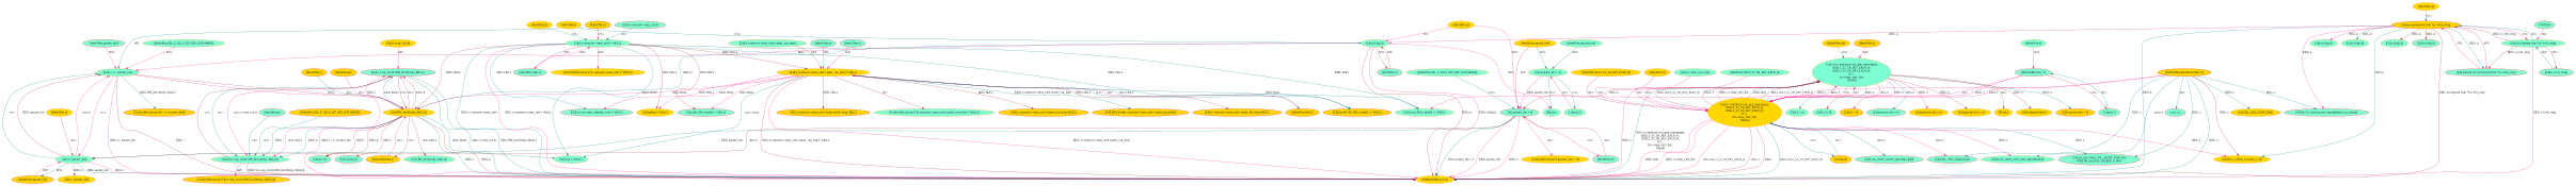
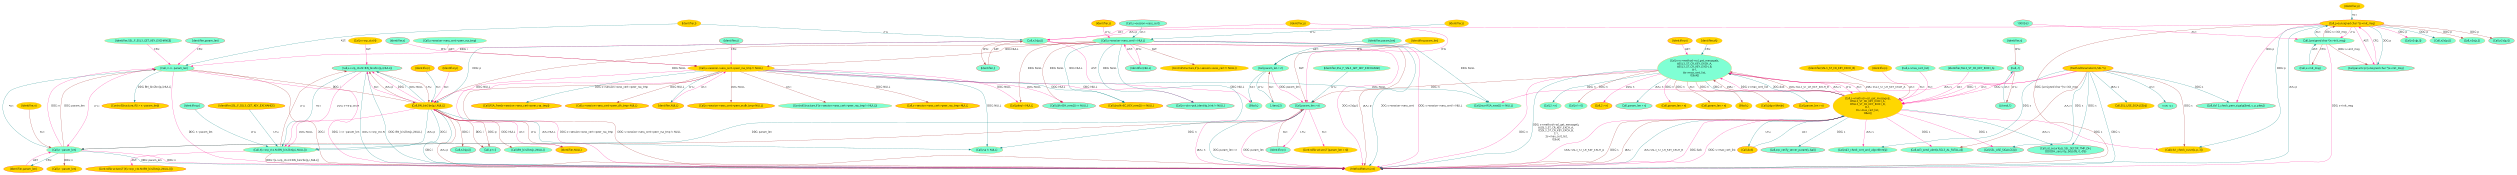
  digraph {
    fontname=Ubuntu
    node [color=darkorange fillcolor=aquamarine fontname=Ubuntu style=filled]
    edge [color=deeppink fontname=Ubuntu]
    n1 [color=red label="(Call,s->srp_ctx.N=BN_bin2bn(p,i,NULL))"]
    n2 [fillcolor=gold label="(Call,BN_bin2bn(p,i,NULL))"]
    n3 [label="(Call,!(s->srp_ctx.N=BN_bin2bn(p,i,NULL)))"]
    n4 [fillcolor=gold label="(MethodReturn,int)"]
    n5 [label="(Call,BN_bin2bn(p,i,NULL))"]
    n6 [color=red fillcolor=gold label="(Identifier,NULL)"]
    n7 [color=red label="(Call,p+=i)"]
    n8 [color=red label="(Call,n2s(p,i))"]
    n9 [label="(Call,rsa != NULL)"]
    n10 [color=red fillcolor=gold label="(ControlStructure,if (!(s->srp_ctx.N=BN_bin2bn(p,i,NULL))))"]
    n11 [label="(Call,n2s(p,i))"]
    n12 [label="(Call,i > n - param_len)"]
    n13 [color=red label="(Identifier,i)"]
    n14 [label="(Block,)"]
    n15 [label="(Call,n - param_len)"]
    n16 [color=red fillcolor=gold label="(ControlStructure,if (i > n - param_len))"]
    n17 [color=red fillcolor=gold label="(Call,p=(unsigned char *)s->init_msg)"]
    n18 [label="(Call,(unsigned char *)s->init_msg)"]
    n19 [color=red label="(Call,param=p=(unsigned char *)s->init_msg)"]
    n20 [color=red label="(Call,tls12_check_peer_sigalg(&md, s, p, pkey))"]
    n21 [fillcolor=gold label="(Call,tls1_check_curve(s, p, 3))"]
    n22 [label="(Call,n2s(p,i))"]
    n23 [label="(Call,n2s(p,i))"]
    n24 [label="(Call,n2s(p,i))"]
    n25 [color=red label="(Call,n2s(p,i))"]
    n26 [color=red label="(Call,s->init_msg)"]
    n27 [color=red fillcolor=gold label="(Identifier,param_len)"]
    n28 [fillcolor=gold label="(Call,n - param_len)"]
    n29 [color=red label="(Call,param_len > n)"]
    n30 [fillcolor=gold label="(ControlStructure,if (param_len > n))"]
    n31 [color=red label="(Identifier,n)"]
    n32 [label="(Call,param_len = 2)"]
    n33 [label="(Literal,2)"]
    n34 [label="(Call,n=s->method->ssl_get_message(s,\n\t\tSSL3_ST_CR_KEY_EXCH_A,\n\t\tSSL3_ST_CR_KEY_EXCH_B,\n\t\t-1,\n\t\ts->max_cert_list,\n \t\t&ok))"]
    n35 [fillcolor=gold label="(Call,s->method->ssl_get_message(s,\n\t\tSSL3_ST_CR_KEY_EXCH_A,\n\t\tSSL3_ST_CR_KEY_EXCH_B,\n\t\t-1,\n\t\ts->max_cert_list,\n \t\t&ok))"]
    n36 [color=red fillcolor=gold label="(Call,param_len > n)"]
    n37 [label="(Call,2 > n)"]
    n38 [label="(Call,n != 0)"]
    n39 [color=red fillcolor=gold label="(Call,2 > n)"]
    n40 [color=red label="(Call,param_len > n)"]
    n41 [fillcolor=gold label="(Call,param_len > n)"]
    n42 [fillcolor=gold label="(Call,param_len > n)"]
    n43 [fillcolor=gold label="(Block,)"]
    n44 [fillcolor=gold label="(Call,(algorithm)n)"]
+   n45 [label="(Call,ssl3_send_alert(s,SSL3_AL_FATAL,al))"]
    n46 [color=red label="(Call,SSL_USE_SIGALGS(s))"]
    n47 [color=red label="(Call,ssl_security(s, SSL_SECOP_TMP_DH,\n\t\t\t\t\t\tDH_security_bits(dh), 0, dh))"]
    n48 [label="(Call,ssl3_check_cert_and_algorithm(s))"]
    n49 [color=red fillcolor=gold label="(Call,&ok)"]
    n50 [color=red label="(Call,srp_verify_server_param(s, &al))"]
    n51 [color=red fillcolor=gold label="(MethodParameterIn,SSL *s)"]
    n52 [fillcolor=gold label="(Call,SSL_USE_SIGALGS(s))"]
    1000125 [color=red]
    n54 [label="(Call,(rsa=RSA_new()) == NULL)"]
-   n55 [color=red label="(MethodReturn,-1)"]
+   n55 [color=red label="(Call,-1)"]
    n56 [color=red label="(Literal,1)"]
    n57 [fillcolor=gold label="(Call,s->session->sess_cert->peer_rsa_tmp != NULL)"]
    n58 [fillcolor=gold label="(Call,pkey != NULL)"]
    n59 [color=red fillcolor=gold label="(Call,RSA_free(s->session->sess_cert->peer_rsa_tmp))"]
    n60 [color=red fillcolor=gold label="(Call,s->session->sess_cert->peer_dh_tmp=NULL)"]
    n61 [color=red label="(Call,(dh=DH_new()) == NULL)"]
    n62 [color=red fillcolor=gold label="(Call,(ecdh=EC_KEY_new()) == NULL)"]
    n63 [color=red label="(Call,s->ctx->psk_identity_hint != NULL)"]
    n64 [color=red fillcolor=gold label="(Identifier,NULL)"]
    n65 [color=red fillcolor=gold label="(Call,s->session->sess_cert->peer_ecdh_tmp=NULL)"]
    n66 [label="(ControlStructure,if (s->session->sess_cert->peer_rsa_tmp != NULL))"]
    n67 [color=red fillcolor=gold label="(Call,s->session->sess_cert->peer_rsa_tmp=NULL)"]
    n68 [label="(Call,s->session->sess_cert != NULL)"]
    n69 [color=red label="(Identifier,NULL)"]
    n70 [fillcolor=gold label="(ControlStructure,if (s->session->sess_cert != NULL))"]
    n71 [fillcolor=gold label="(Identifier,SSL3_ST_CR_KEY_EXCH_B)"]
    n72 [label="(Identifier,s)"]
    n73 [label="(Identifier,SSL_F_SSL3_GET_KEY_EXCHANGE)"]
    n74 [color=red fillcolor=gold label="(Identifier,n)"]
    n75 [fillcolor=gold label="(Identifier,param_len)"]
    n76 [color=red label="(Identifier,s)"]
    n77 [fillcolor=gold label="(Identifier,p)"]
    n78 [color=red fillcolor=gold label="(Identifier,i)"]
    n79 [color=red label="(Identifier,s)"]
    n80 [fillcolor=gold label="(Identifier,ok)"]
    n81 [fillcolor=gold label="(Identifier,s)"]
    n82 [color=red fillcolor=gold label="(Identifier,s)"]
    n83 [color=red fillcolor=gold label="(Identifier,p)"]
    n84 [color=red label="(Identifier,p)"]
    n85 [fillcolor=gold label="(Call,s->srp_ctx.N)"]
    n86 [color=red label="(Call,s->session->sess_cert)"]
    n87 [label="(Identifier,SSL_F_SSL3_GET_KEY_EXCHANGE)"]
    n88 [fillcolor=gold label="(Identifier,i)"]
    n89 [label="(Call,s->session->sess_cert->peer_rsa_tmp)"]
    n90 [fillcolor=gold label="(Identifier,n)"]
    n91 [fillcolor=gold label="(Identifier,s)"]
    n92 [label="(Identifier,param_len)"]
    n93 [color=red fillcolor=gold label="(Identifier,SSL_F_SSL3_GET_KEY_EXCHANGE)"]
    n94 [fillcolor=gold label="(Identifier,p)"]
    n95 [label="(Call,s->max_cert_list)"]
    n96 [color=red label="(Identifier,param_len)"]
    n97 [label="(Identifier,SSL3_ST_CR_KEY_EXCH_A)"]
    1000263 [color=red]
    n1 -> n2 [color=brown label="CFG: "]
    n1 -> n3 [color=teal label="AST: "]
    n1 -> n3 [label="DDG: s->srp_ctx.N"]
    n1 -> n4 [color=teal label="DDG: s->srp_ctx.N"]
    n1 -> n4 [color=teal label="DDG: BN_bin2bn(p,i,NULL)"]
    n2 -> n1 [label="AST: "]
    n2 -> n1 [color=brown label="DDG: p"]
    n2 -> n1 [label="DDG: i"]
    n2 -> n1 [color=teal label="DDG: NULL"]
    n2 -> n3 [color=teal label="DDG: p"]
    n2 -> n3 [color=teal label="DDG: i"]
    n2 -> n3 [label="DDG: NULL"]
    n2 -> n4 [color=teal label="DDG: i"]
    n2 -> n4 [color=brown label="DDG: p"]
    n2 -> n5 [color=brown label="DDG: NULL"]
    n2 -> n6 [color=brown label="CFG: "]
    n2 -> n7 [color=brown label="DDG: i"]
    n2 -> n7 [color=brown label="DDG: p"]
    n2 -> n8 [color=brown label="DDG: i"]
    n2 -> n9 [color=teal label="DDG: NULL"]
    n3 -> n1 [color=brown label="CFG: "]
    n3 -> n4 [color=brown label="DDG: !(s->srp_ctx.N=BN_bin2bn(p,i,NULL))"]
    n3 -> n10 [label="AST: "]
    n6 -> n2 [label="AST: "]
    n11 -> n2 [color=teal label="DDG: p"]
    n11 -> n4 [color=brown label="DDG: p"]
    n11 -> n4 [label="DDG: n2s(p,i)"]
    n11 -> n12 [label="DDG: i"]
    n11 -> n13 [color=brown label="CFG: "]
    n11 -> n14 [label="AST: "]
    n12 -> n2 [color=brown label="DDG: i"]
    n12 -> n4 [label="DDG: n - param_len"]
    n12 -> n4 [color=brown label="DDG: i"]
    n12 -> n4 [label="DDG: i > n - param_len"]
    n12 -> n15 [label="CFG: "]
    n12 -> n16 [color=teal label="DDG: BN_bin2bn(p,i,NULL)"]
    n13 -> n11 [color=brown label="AST: "]
    n15 -> n4 [label="DDG: n"]
    n15 -> n4 [color=teal label="DDG: param_len"]
    n15 -> n12 [color=teal label="AST: "]
    n15 -> n12 [label="DDG: n"]
    n15 -> n12 [color=brown label="DDG: param_len"]
    n15 -> n27 [color=teal label="CFG: "]
    n15 -> n28 [color=brown label="DDG: n"]
    n17 -> n4 [color=brown label="DDG: (unsigned char *)s->init_msg"]
    n17 -> n4 [color=teal label="DDG: p"]
    n17 -> n11 [label="DDG: p"]
    n17 -> n18 [label="CFG: "]
    n17 -> n19 [label="AST: "]
    n17 -> n19 [color=teal label="DDG: p"]
    n17 -> n20 [label="DDG: p"]
    n17 -> n21 [color=teal label="DDG: p"]
    n17 -> n22 [label="DDG: p"]
    n17 -> n23 [color=teal label="DDG: p"]
    n17 -> n24 [color=brown label="DDG: p"]
    n17 -> n25 [color=brown label="DDG: p"]
    n18 -> n4 [label="DDG: s->init_msg"]
    n18 -> n17 [color=teal label="AST: "]
    n18 -> n17 [color=brown label="DDG: s->init_msg"]
    n18 -> n19 [color=brown label="DDG: s->init_msg"]
    n18 -> n26 [color=brown label="CFG: "]
    n19 -> n17 [label="CFG: "]
    n26 -> n18 [color=teal label="AST: "]
    n27 -> n15 [label="AST: "]
    n29 -> n4 [label="DDG: n"]
    n29 -> n4 [color=teal label="DDG: param_len > n"]
    n29 -> n4 [label="DDG: param_len"]
    n29 -> n15 [color=brown label="DDG: n"]
    n29 -> n15 [color=teal label="DDG: param_len"]
    n29 -> n30 [label="AST: "]
    n29 -> n31 [label="CFG: "]
    n31 -> n29 [color=brown label="AST: "]
    n32 -> n14 [color=teal label="AST: "]
    n32 -> n29 [label="DDG: param_len"]
    n32 -> n33 [color=teal label="CFG: "]
    n33 -> n32 [color=brown label="AST: "]
    n34 -> n4 [label="DDG: n"]
    n34 -> n4 [color=teal label="DDG: s->method->ssl_get_message(s,\n\t\tSSL3_ST_CR_KEY_EXCH_A,\n\t\tSSL3_ST_CR_KEY_EXCH_B,\n\t\t-1,\n\t\ts->max_cert_list,\n \t\t&ok)"]
    n34 -> n29 [color=brown label="DDG: n"]
    n34 -> n35 [label="CFG: "]
    n34 -> n36 [color=teal label="DDG: n"]
    n34 -> n37 [color=teal label="DDG: n"]
    n34 -> n38 [color=brown label="DDG: n"]
    n34 -> n39 [label="DDG: n"]
    n34 -> n40 [color=teal label="DDG: n"]
    n34 -> n41 [label="DDG: n"]
    n34 -> n42 [color=brown label="DDG: n"]
    n34 -> n43 [color=brown label="AST: "]
    n34 -> n44 [color=brown label="DDG: n"]
    n35 -> n4 [color=teal label="DDG: SSL3_ST_CR_KEY_EXCH_B"]
    n35 -> n4 [label="DDG: &ok"]
    n35 -> n4 [label="DDG: s->max_cert_list"]
    n35 -> n4 [label="DDG: SSL3_ST_CR_KEY_EXCH_A"]
    n35 -> n4 [color=brown label="DDG: s"]
    n35 -> n4 [color=brown label="DDG: -1"]
    n35 -> n21 [label="DDG: s"]
    n35 -> n34 [label="AST: "]
    n35 -> n34 [color=brown label="DDG: SSL3_ST_CR_KEY_EXCH_A"]
    n35 -> n34 [color=brown label="DDG: -1"]
    n35 -> n34 [label="DDG: s->max_cert_list"]
    n35 -> n34 [color=teal label="DDG: &ok"]
    n35 -> n34 [color=brown label="DDG: SSL3_ST_CR_KEY_EXCH_B"]
    n35 -> n34 [label="DDG: s"]
+   n35 -> n45 [label="DDG: s"]
    n35 -> n46 [label="DDG: s"]
    n35 -> n47 [color=teal label="DDG: s"]
    n35 -> n48 [label="DDG: s"]
    n35 -> n49 [color=teal label="CFG: "]
    n35 -> n50 [color=teal label="DDG: s"]
    n49 -> n35 [color=teal label="AST: "]
    n51 -> n4 [color=teal label="DDG: s"]
    n51 -> n20 [color=teal label="DDG: s"]
    n51 -> n21 [color=brown label="DDG: s"]
    n51 -> n35 [label="DDG: s"]
+   n51 -> n45 [color=brown label="DDG: s"]
    n51 -> n46 [color=teal label="DDG: s"]
    n51 -> n47 [color=teal label="DDG: s"]
    n51 -> n48 [color=teal label="DDG: s"]
    n51 -> n52 [color=teal label="DDG: s"]
    n51 -> 1000125 [color=teal label="AST: "]
    n51 -> n54 [label="DDG: s"]
    n55 -> n35 [label="AST: "]
    n55 -> n35 [label="DDG: 1"]
    n55 -> n56 [color=brown label="CFG: "]
    n56 -> n55 [color=teal label="AST: "]
    n57 -> n2 [label="DDG: NULL"]
    n57 -> n4 [label="DDG: s->session->sess_cert->peer_rsa_tmp"]
    n57 -> n4 [color=brown label="DDG: s->session->sess_cert->peer_rsa_tmp != NULL"]
    n57 -> n9 [color=teal label="DDG: NULL"]
    n57 -> n54 [color=teal label="DDG: NULL"]
    n57 -> n58 [label="DDG: NULL"]
    n57 -> n59 [color=teal label="DDG: s->session->sess_cert->peer_rsa_tmp"]
    n57 -> n60 [color=brown label="DDG: NULL"]
    n57 -> n61 [label="DDG: NULL"]
    n57 -> n62 [color=teal label="DDG: NULL"]
    n57 -> n63 [label="DDG: NULL"]
    n57 -> n64 [color=teal label="CFG: "]
    n57 -> n65 [color=brown label="DDG: NULL"]
    n57 -> n66 [color=brown label="AST: "]
    n57 -> n67 [color=brown label="DDG: NULL"]
    n64 -> n57 [label="AST: "]
    n68 -> n2 [color=brown label="DDG: NULL"]
    n68 -> n4 [color=teal label="DDG: s->session->sess_cert"]
    n68 -> n4 [label="DDG: s->session->sess_cert != NULL"]
    n68 -> n9 [color=teal label="DDG: NULL"]
    n68 -> n54 [color=teal label="DDG: NULL"]
    n68 -> n57 [color=brown label="DDG: NULL"]
    n68 -> n58 [color=brown label="DDG: NULL"]
    n68 -> n61 [color=brown label="DDG: NULL"]
    n68 -> n62 [color=teal label="DDG: NULL"]
    n68 -> n63 [color=teal label="DDG: NULL"]
    n68 -> n69 [label="CFG: "]
    n68 -> n70 [color=brown label="AST: "]
    n69 -> n68 [label="AST: "]
    n71 -> n35 [color=brown label="AST: "]
    n72 -> n55 [color=brown label="CFG: "]
    n73 -> n12 [label="CFG: "]
    n74 -> n34 [label="AST: "]
    n75 -> n29 [color=brown label="AST: "]
    n75 -> n32 [color=teal label="CFG: "]
    n76 -> n57 [label="CFG: "]
    n77 -> n11 [label="AST: "]
    n77 -> n29 [label="CFG: "]
    n78 -> n2 [color=teal label="AST: "]
    n79 -> n57 [label="CFG: "]
    n80 -> n34 [color=teal label="CFG: "]
    n81 -> n68 [color=teal label="CFG: "]
    n82 -> n68 [label="CFG: "]
    n83 -> n2 [label="AST: "]
    n84 -> n3 [color=teal label="CFG: "]
    n85 -> n1 [label="AST: "]
    n86 -> n68 [color=teal label="AST: "]
    n87 -> n29 [color=teal label="CFG: "]
    n88 -> n11 [color=teal label="CFG: "]
    n88 -> n12 [color=teal label="AST: "]
    n89 -> n57 [color=brown label="AST: "]
    n90 -> n15 [color=brown label="AST: "]
    n91 -> n35 [label="AST: "]
    n92 -> n32 [color=teal label="AST: "]
    n93 -> n3 [color=teal label="CFG: "]
    n94 -> n17 [color=teal label="AST: "]
    n95 -> n35 [label="AST: "]
    n96 -> n12 [label="CFG: "]
    n97 -> n35 [label="AST: "]
    1000263 -> n18 [label="AST: "]
  }
